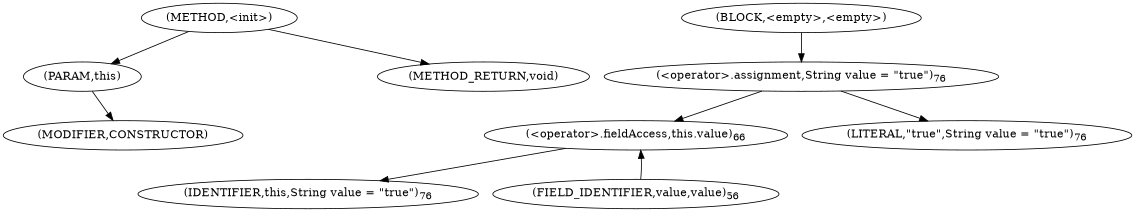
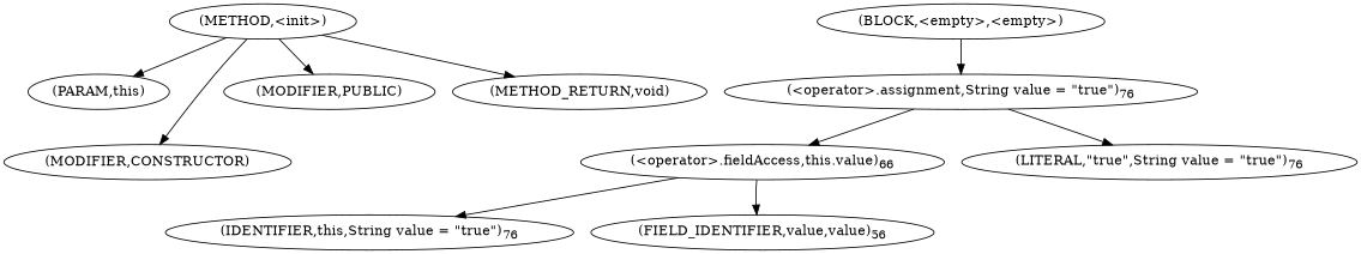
  digraph {
    n1 [label=<(METHOD,&lt;init&gt;)>]
    n2 [label=<(PARAM,this)>]
    n3 [label=<(MODIFIER,CONSTRUCTOR)>]
+   n4 [label=<(MODIFIER,PUBLIC)>]
    n5 [label=<(METHOD_RETURN,void)>]
    n6 [label=<(BLOCK,&lt;empty&gt;,&lt;empty&gt;)>]
    n7 [label=<(&lt;operator&gt;.assignment,String value = &quot;true&quot;)<SUB>76</SUB>>]
    n8 [label=<(&lt;operator&gt;.fieldAccess,this.value)<SUB>66</SUB>>]
    n9 [label=<(LITERAL,&quot;true&quot;,String value = &quot;true&quot;)<SUB>76</SUB>>]
    n10 [label=<(IDENTIFIER,this,String value = &quot;true&quot;)<SUB>76</SUB>>]
    n11 [label=<(FIELD_IDENTIFIER,value,value)<SUB>56</SUB>>]
    n1 -> n2
-   n2 -> n3
+   n1 -> n3
+   n1 -> n4
    n1 -> n5
    n6 -> n7
    n7 -> n8
    n7 -> n9
    n8 -> n10
-   n11 -> n8
+   n8 -> n11
  }
